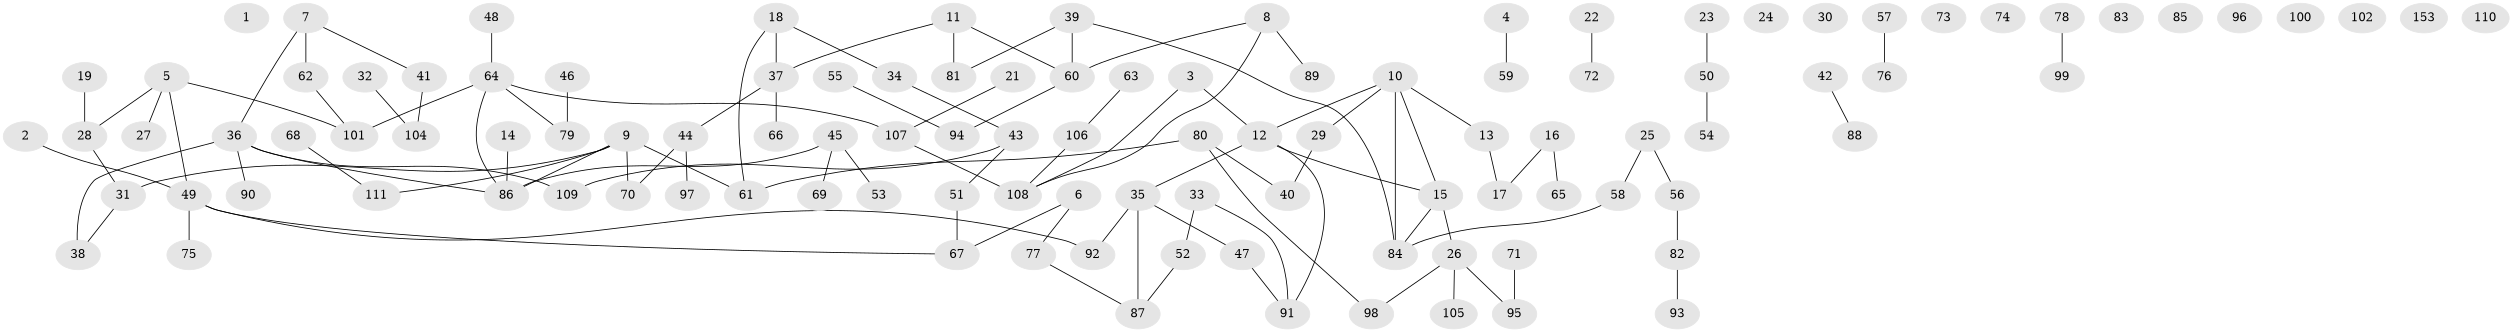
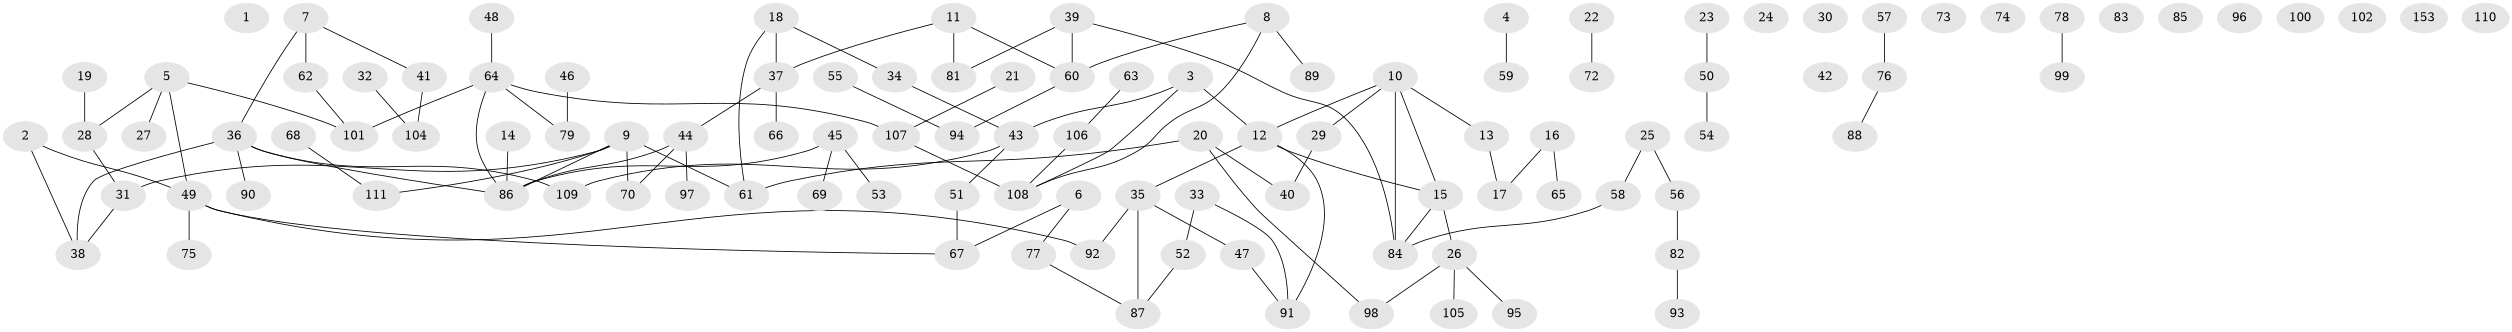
  graph {
    node [color=gray90 style=filled]
    1
    2
    38
    49
    67
    92
    75
    3
    12
    43
    108
    15
    35
    91
    109
    51
    4
    59
    5
    27
    28
    101
    31
    6
    77
    87
    7
    36
    41
    62
    86
    90
    104
    8
    60
    89
    94
    9
    61
    70
    111
    10
    13
    29
    84
    17
    26
    40
    11
    37
    81
    44
    66
    47
    14
    98
    95
    105
    16
    65
    18
    34
    19
-   20 [label=80]
+   20
    21
    107
    22
    72
    23
    50
    54
    24
    25
    56
    58
    82
    30
    32
    33
    52
    97
    39
    42
    45
    53
    69
    46
    79
    48
    64
    55
    93
    57
    76
    88
    63
    106
    68
-   71
    73
    74
    78
    99
    83
    85
    96
    100
    102
    n109 [label=153]
    110
+   2 -- 38
    2 -- 49
    49 -- 67
    49 -- 92
    49 -- 75
    3 -- 12
+   3 -- 43
    3 -- 108
    12 -- 15
    12 -- 35
    12 -- 91
    43 -- 109
    43 -- 51
    15 -- 84
    15 -- 26
    35 -- 92
    35 -- 87
    35 -- 47
    51 -- 67
    4 -- 59
    5 -- 49
    5 -- 27
    5 -- 28
    5 -- 101
    28 -- 31
    31 -- 38
    6 -- 67
    6 -- 77
    77 -- 87
    7 -- 36
    7 -- 41
    7 -- 62
    36 -- 38
    36 -- 109
    36 -- 86
    36 -- 90
    41 -- 104
    62 -- 101
    8 -- 108
    8 -- 60
    8 -- 89
    60 -- 94
    9 -- 31
    9 -- 86
    9 -- 61
    9 -- 70
    9 -- 111
    10 -- 12
    10 -- 15
    10 -- 13
    10 -- 29
    10 -- 84
    13 -- 17
    29 -- 40
    26 -- 98
    26 -- 95
    26 -- 105
    11 -- 60
    11 -- 37
    11 -- 81
    37 -- 44
    37 -- 66
+   44 -- 86
    44 -- 70
    44 -- 97
    47 -- 91
    14 -- 86
    16 -- 17
    16 -- 65
    18 -- 61
    18 -- 37
    18 -- 34
    34 -- 43
    19 -- 28
    20 -- 61
    20 -- 40
    20 -- 98
    21 -- 107
    107 -- 108
    22 -- 72
    23 -- 50
    50 -- 54
    25 -- 56
    25 -- 58
    56 -- 82
    58 -- 84
    82 -- 93
    32 -- 104
    33 -- 91
    33 -- 52
    52 -- 87
    39 -- 60
    39 -- 84
    39 -- 81
    45 -- 86
    45 -- 53
    45 -- 69
    46 -- 79
    48 -- 64
    64 -- 101
    64 -- 86
    64 -- 107
    64 -- 79
    55 -- 94
    57 -- 76
-   42 -- 88
+   76 -- 88
    63 -- 106
    106 -- 108
    68 -- 111
-   71 -- 95
    78 -- 99
  }
